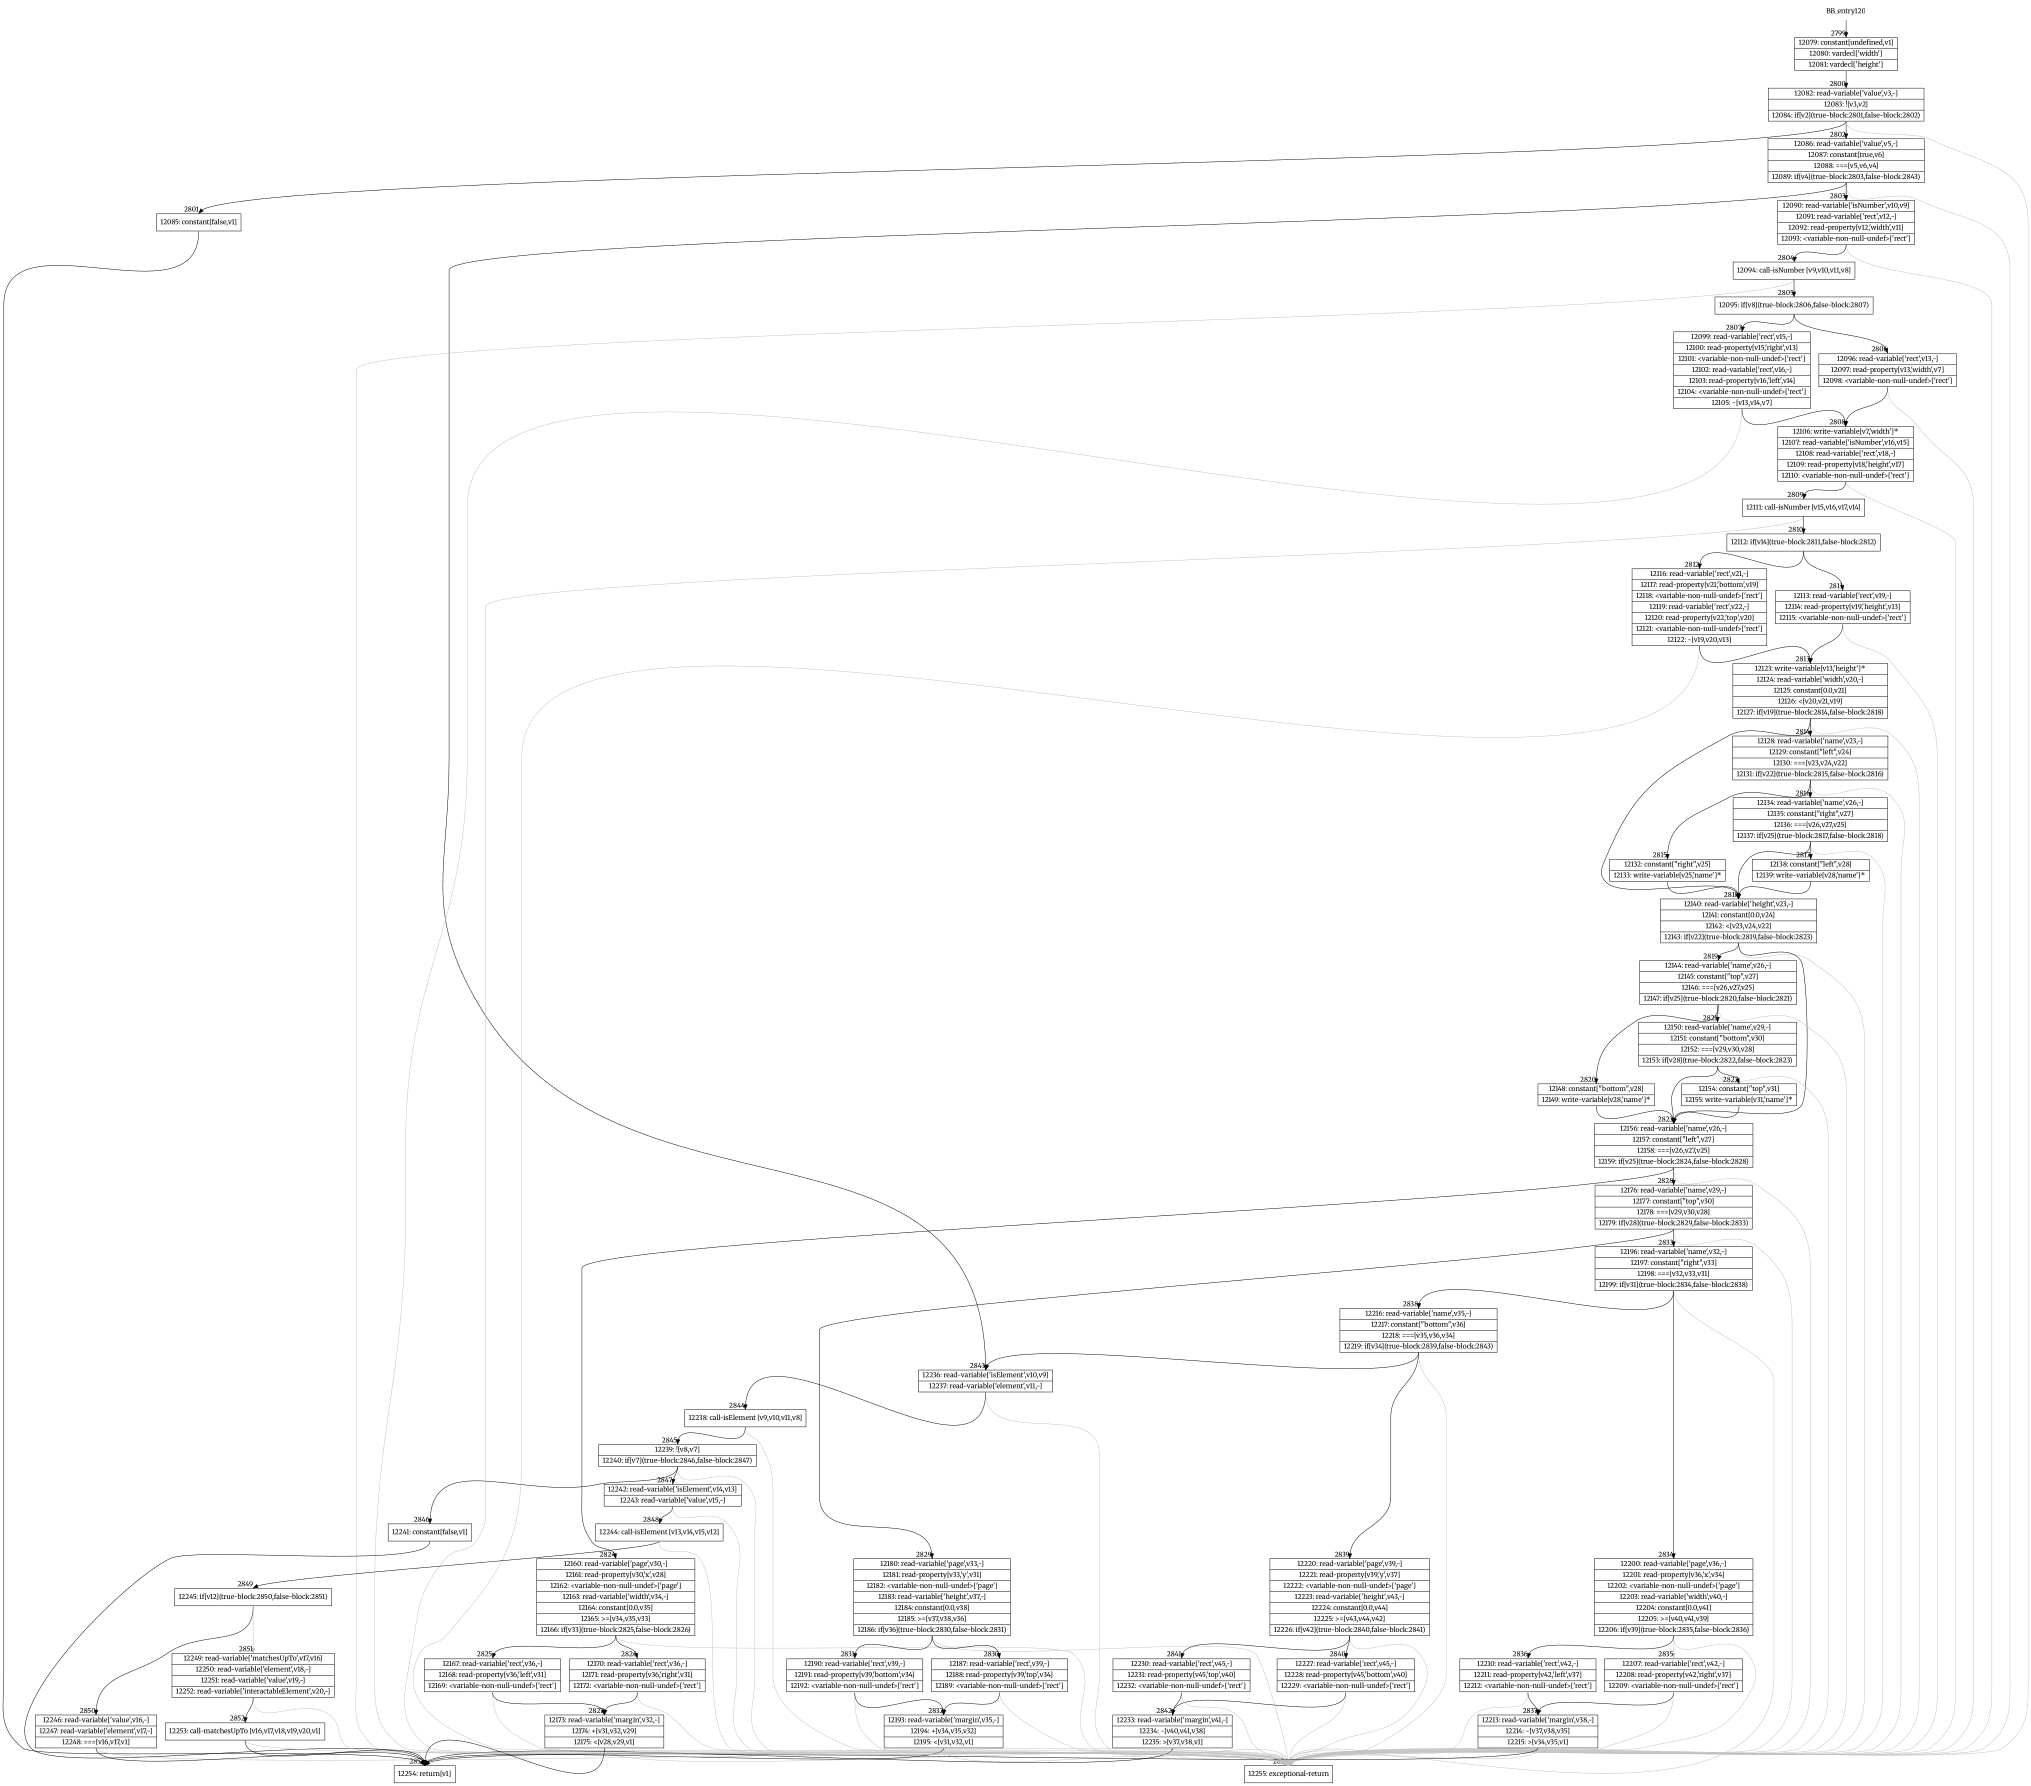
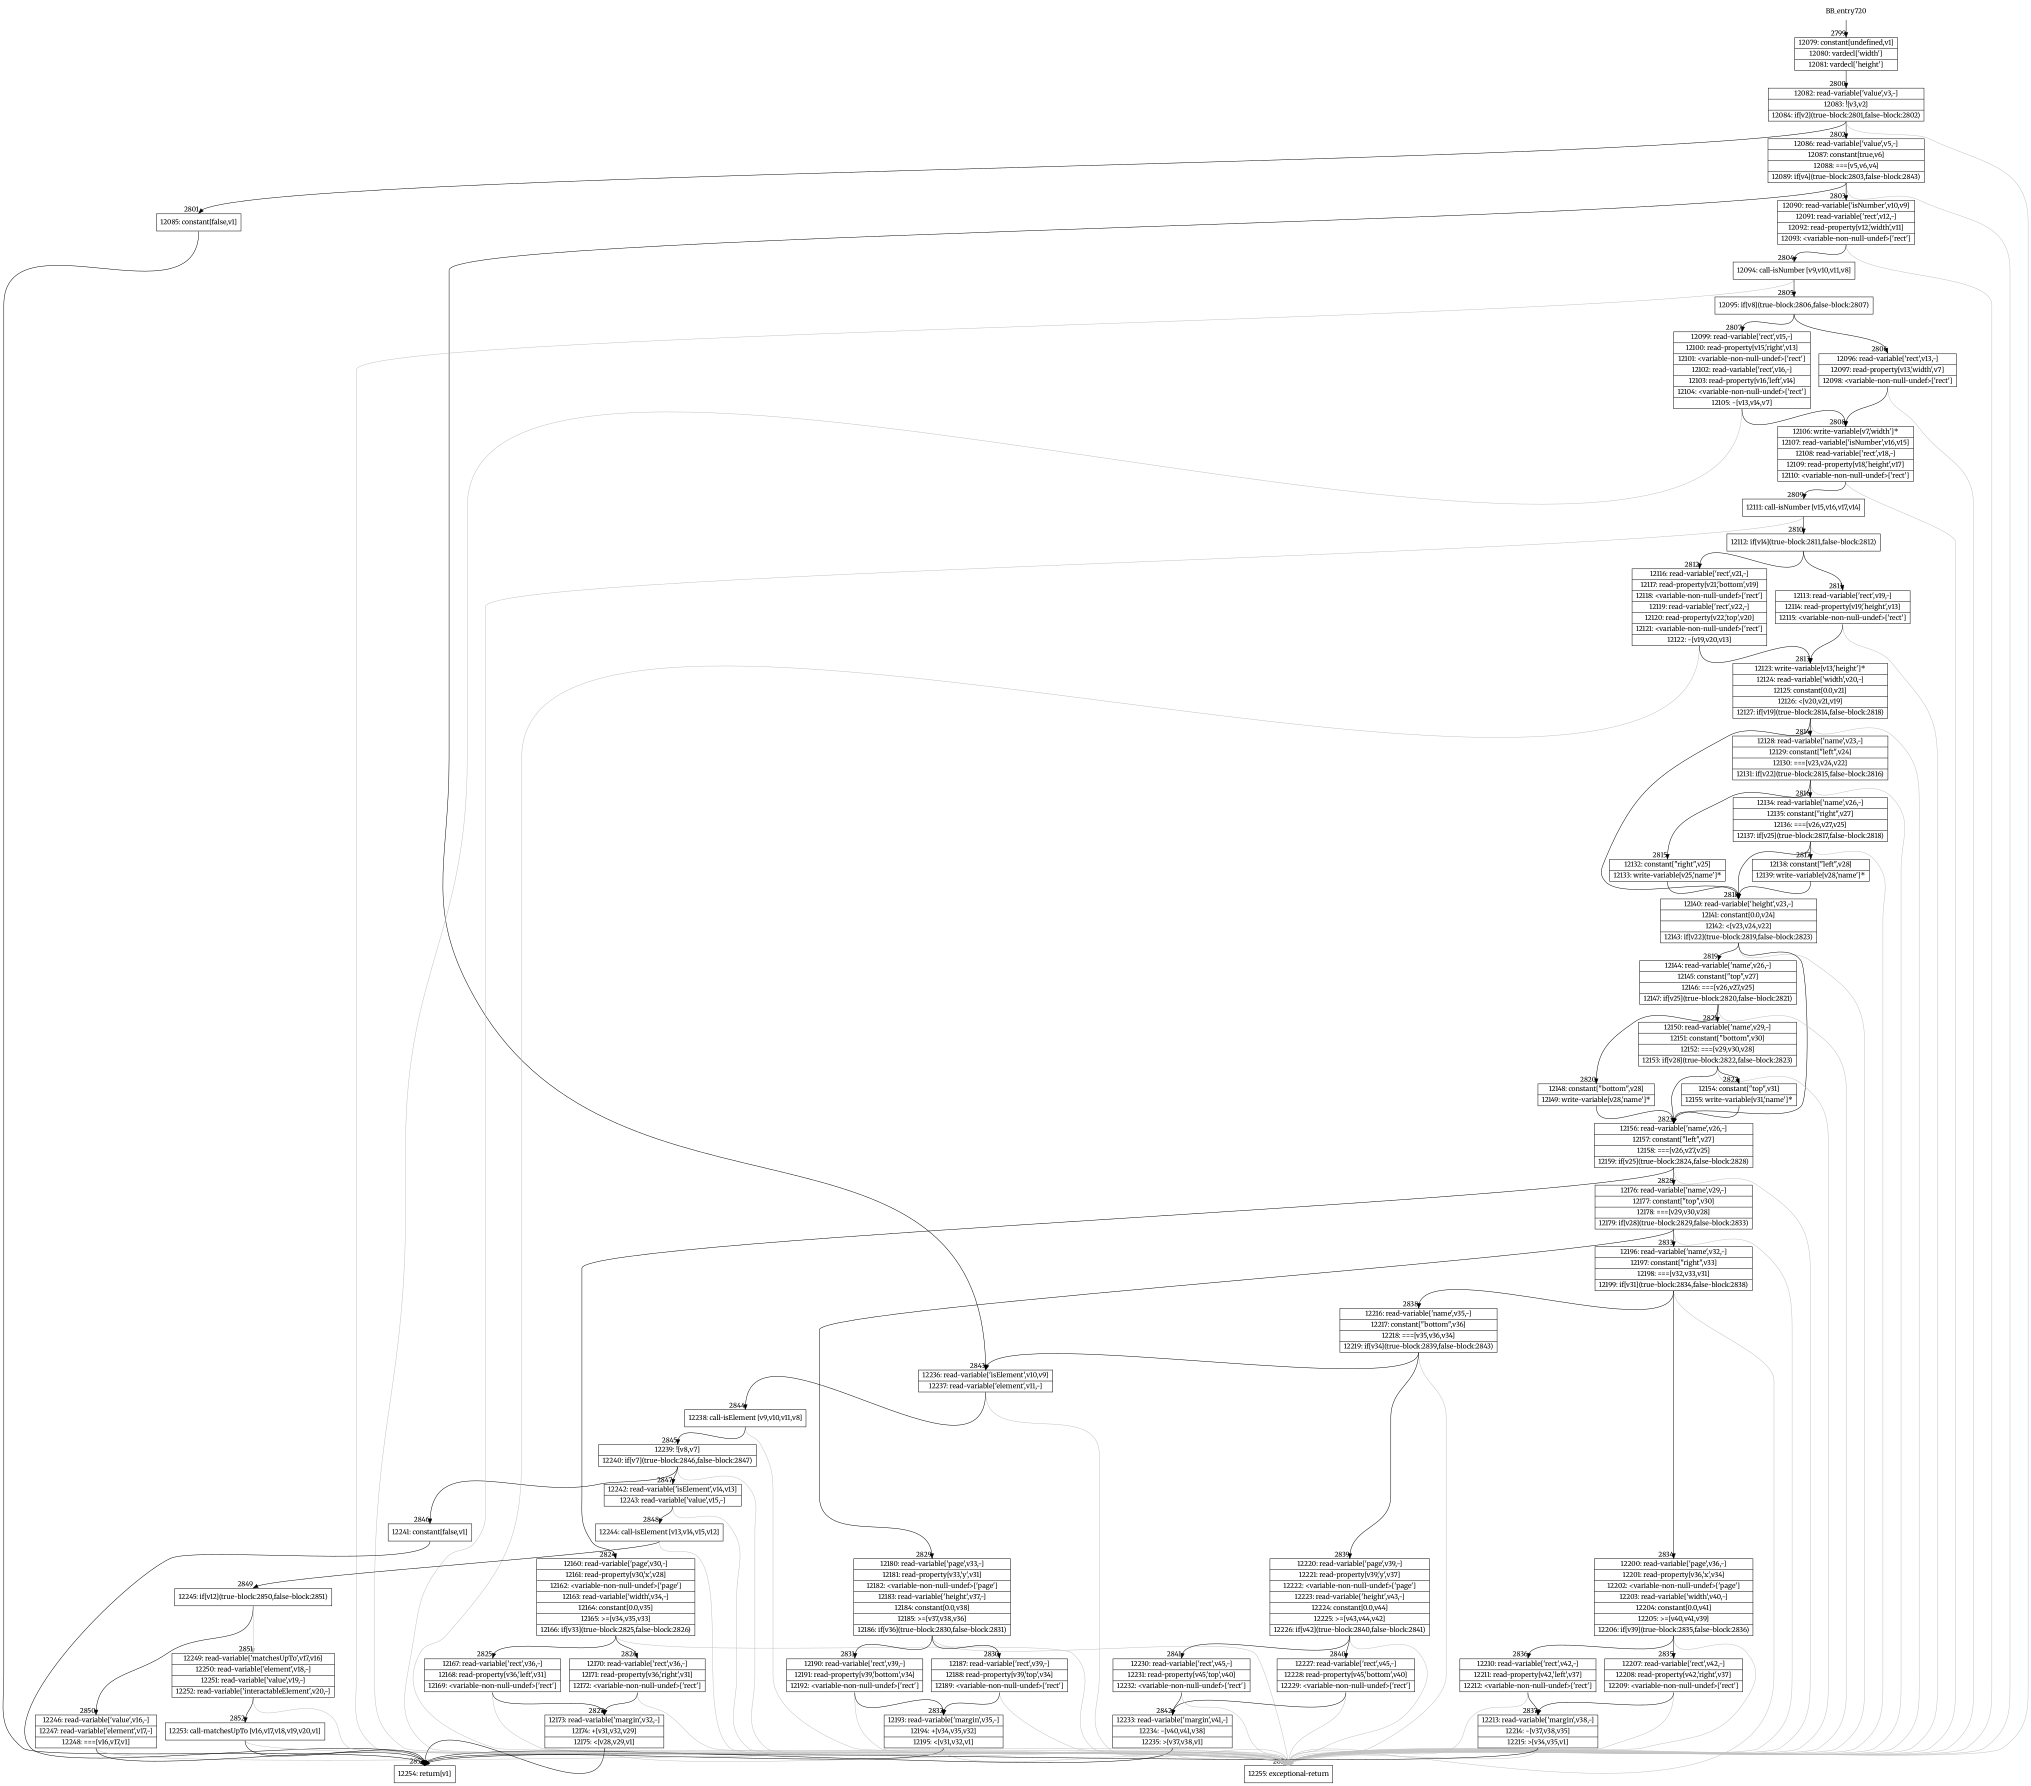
  digraph {
    fontname=Merriweather
    rankdir=TD
    node [fontname=Merriweather shape=record]
    edge [fontname=Merriweather headport=n tailport=s]
-   BB_entry120 [shape=none]
+   BB_entry120 [shape=none label=BB_entry720]
    n2 [label="{12079: constant[undefined,v1]|12080: vardecl['width']|12081: vardecl['height']}"]
    n3 [label="{12082: read-variable['value',v3,-]|12083: ![v3,v2]|12084: if[v2](true-block:2801,false-block:2802)}"]
    n4 [label="{12085: constant[false,v1]}"]
    n5 [label="{12086: read-variable['value',v5,-]|12087: constant[true,v6]|12088: ===[v5,v6,v4]|12089: if[v4](true-block:2803,false-block:2843)}"]
    n6 [label="{12255: exceptional-return}"]
    n7 [label="{12254: return[v1]}"]
    n8 [label="{12090: read-variable['isNumber',v10,v9]|12091: read-variable['rect',v12,-]|12092: read-property[v12,'width',v11]|12093: \<variable-non-null-undef\>['rect']}"]
    n9 [label="{12236: read-variable['isElement',v10,v9]|12237: read-variable['element',v11,-]}"]
    n10 [label="{12094: call-isNumber [v9,v10,v11,v8]}"]
    n11 [label="{12238: call-isElement [v9,v10,v11,v8]}"]
    n12 [label="{12095: if[v8](true-block:2806,false-block:2807)}"]
    n13 [label="{12239: ![v8,v7]|12240: if[v7](true-block:2846,false-block:2847)}"]
    n14 [label="{12096: read-variable['rect',v13,-]|12097: read-property[v13,'width',v7]|12098: \<variable-non-null-undef\>['rect']}"]
    n15 [label="{12099: read-variable['rect',v15,-]|12100: read-property[v15,'right',v13]|12101: \<variable-non-null-undef\>['rect']|12102: read-variable['rect',v16,-]|12103: read-property[v16,'left',v14]|12104: \<variable-non-null-undef\>['rect']|12105: -[v13,v14,v7]}"]
    n16 [label="{12106: write-variable[v7,'width']*|12107: read-variable['isNumber',v16,v15]|12108: read-variable['rect',v18,-]|12109: read-property[v18,'height',v17]|12110: \<variable-non-null-undef\>['rect']}"]
    n17 [label="{12111: call-isNumber [v15,v16,v17,v14]}"]
    n18 [label="{12112: if[v14](true-block:2811,false-block:2812)}"]
    n19 [label="{12113: read-variable['rect',v19,-]|12114: read-property[v19,'height',v13]|12115: \<variable-non-null-undef\>['rect']}"]
    n20 [label="{12116: read-variable['rect',v21,-]|12117: read-property[v21,'bottom',v19]|12118: \<variable-non-null-undef\>['rect']|12119: read-variable['rect',v22,-]|12120: read-property[v22,'top',v20]|12121: \<variable-non-null-undef\>['rect']|12122: -[v19,v20,v13]}"]
    n21 [label="{12123: write-variable[v13,'height']*|12124: read-variable['width',v20,-]|12125: constant[0.0,v21]|12126: \<[v20,v21,v19]|12127: if[v19](true-block:2814,false-block:2818)}"]
    n22 [label="{12128: read-variable['name',v23,-]|12129: constant[\"left\",v24]|12130: ===[v23,v24,v22]|12131: if[v22](true-block:2815,false-block:2816)}"]
    n23 [label="{12140: read-variable['height',v23,-]|12141: constant[0.0,v24]|12142: \<[v23,v24,v22]|12143: if[v22](true-block:2819,false-block:2823)}"]
    n24 [label="{12132: constant[\"right\",v25]|12133: write-variable[v25,'name']*}"]
    n25 [label="{12134: read-variable['name',v26,-]|12135: constant[\"right\",v27]|12136: ===[v26,v27,v25]|12137: if[v25](true-block:2817,false-block:2818)}"]
    n26 [label="{12144: read-variable['name',v26,-]|12145: constant[\"top\",v27]|12146: ===[v26,v27,v25]|12147: if[v25](true-block:2820,false-block:2821)}"]
    n27 [label="{12156: read-variable['name',v26,-]|12157: constant[\"left\",v27]|12158: ===[v26,v27,v25]|12159: if[v25](true-block:2824,false-block:2828)}"]
    n28 [label="{12138: constant[\"left\",v28]|12139: write-variable[v28,'name']*}"]
    n29 [label="{12148: constant[\"bottom\",v28]|12149: write-variable[v28,'name']*}"]
    n30 [label="{12150: read-variable['name',v29,-]|12151: constant[\"bottom\",v30]|12152: ===[v29,v30,v28]|12153: if[v28](true-block:2822,false-block:2823)}"]
    n31 [label="{12160: read-variable['page',v30,-]|12161: read-property[v30,'x',v28]|12162: \<variable-non-null-undef\>['page']|12163: read-variable['width',v34,-]|12164: constant[0.0,v35]|12165: \>=[v34,v35,v33]|12166: if[v33](true-block:2825,false-block:2826)}"]
    n32 [label="{12176: read-variable['name',v29,-]|12177: constant[\"top\",v30]|12178: ===[v29,v30,v28]|12179: if[v28](true-block:2829,false-block:2833)}"]
    n33 [label="{12154: constant[\"top\",v31]|12155: write-variable[v31,'name']*}"]
    n34 [label="{12167: read-variable['rect',v36,-]|12168: read-property[v36,'left',v31]|12169: \<variable-non-null-undef\>['rect']}"]
    n35 [label="{12170: read-variable['rect',v36,-]|12171: read-property[v36,'right',v31]|12172: \<variable-non-null-undef\>['rect']}"]
    n36 [label="{12180: read-variable['page',v33,-]|12181: read-property[v33,'y',v31]|12182: \<variable-non-null-undef\>['page']|12183: read-variable['height',v37,-]|12184: constant[0.0,v38]|12185: \>=[v37,v38,v36]|12186: if[v36](true-block:2830,false-block:2831)}"]
    n37 [label="{12196: read-variable['name',v32,-]|12197: constant[\"right\",v33]|12198: ===[v32,v33,v31]|12199: if[v31](true-block:2834,false-block:2838)}"]
    n38 [label="{12173: read-variable['margin',v32,-]|12174: +[v31,v32,v29]|12175: \<[v28,v29,v1]}"]
    n39 [label="{12187: read-variable['rect',v39,-]|12188: read-property[v39,'top',v34]|12189: \<variable-non-null-undef\>['rect']}"]
    n40 [label="{12190: read-variable['rect',v39,-]|12191: read-property[v39,'bottom',v34]|12192: \<variable-non-null-undef\>['rect']}"]
    n41 [label="{12200: read-variable['page',v36,-]|12201: read-property[v36,'x',v34]|12202: \<variable-non-null-undef\>['page']|12203: read-variable['width',v40,-]|12204: constant[0.0,v41]|12205: \>=[v40,v41,v39]|12206: if[v39](true-block:2835,false-block:2836)}"]
    n42 [label="{12216: read-variable['name',v35,-]|12217: constant[\"bottom\",v36]|12218: ===[v35,v36,v34]|12219: if[v34](true-block:2839,false-block:2843)}"]
    n43 [label="{12193: read-variable['margin',v35,-]|12194: +[v34,v35,v32]|12195: \<[v31,v32,v1]}"]
    n44 [label="{12207: read-variable['rect',v42,-]|12208: read-property[v42,'right',v37]|12209: \<variable-non-null-undef\>['rect']}"]
    n45 [label="{12210: read-variable['rect',v42,-]|12211: read-property[v42,'left',v37]|12212: \<variable-non-null-undef\>['rect']}"]
    n46 [label="{12220: read-variable['page',v39,-]|12221: read-property[v39,'y',v37]|12222: \<variable-non-null-undef\>['page']|12223: read-variable['height',v43,-]|12224: constant[0.0,v44]|12225: \>=[v43,v44,v42]|12226: if[v42](true-block:2840,false-block:2841)}"]
    n47 [label="{12213: read-variable['margin',v38,-]|12214: -[v37,v38,v35]|12215: \>[v34,v35,v1]}"]
    n48 [label="{12227: read-variable['rect',v45,-]|12228: read-property[v45,'bottom',v40]|12229: \<variable-non-null-undef\>['rect']}"]
    n49 [label="{12230: read-variable['rect',v45,-]|12231: read-property[v45,'top',v40]|12232: \<variable-non-null-undef\>['rect']}"]
    n50 [label="{12233: read-variable['margin',v41,-]|12234: -[v40,v41,v38]|12235: \>[v37,v38,v1]}"]
    n51 [label="{12241: constant[false,v1]}"]
    n52 [label="{12242: read-variable['isElement',v14,v13]|12243: read-variable['value',v15,-]}"]
    n53 [label="{12244: call-isElement [v13,v14,v15,v12]}"]
    n54 [label="{12245: if[v12](true-block:2850,false-block:2851)}"]
    n55 [label="{12246: read-variable['value',v16,-]|12247: read-variable['element',v17,-]|12248: ===[v16,v17,v1]}"]
    n56 [label="{12249: read-variable['matchesUpTo',v17,v16]|12250: read-variable['element',v18,-]|12251: read-variable['value',v19,-]|12252: read-variable['interactableElement',v20,-]}"]
    n57 [label="{12253: call-matchesUpTo [v16,v17,v18,v19,v20,v1]}"]
    BB_entry120 -> n2 [headlabel="    2799"]
    n2 -> n3 [headlabel="      2800"]
    n3 -> n4 [headlabel="      2801"]
    n3 -> n5 [headlabel="      2802"]
    n3 -> n6 [color=gray headlabel="      2854"]
    n4 -> n7 [headlabel="      2853"]
    n5 -> n6 [color=gray]
    n5 -> n8 [headlabel="      2803"]
    n5 -> n9 [headlabel="      2843"]
    n8 -> n6 [color=gray]
    n8 -> n10 [headlabel="      2804"]
    n9 -> n6 [color=gray]
    n9 -> n11 [headlabel="      2844"]
    n10 -> n6 [color=gray]
    n10 -> n12 [headlabel="      2805"]
    n11 -> n6 [color=gray]
    n11 -> n13 [headlabel="      2845"]
    n12 -> n14 [headlabel="      2806"]
    n12 -> n15 [headlabel="      2807"]
    n13 -> n6 [color=gray]
    n13 -> n51 [headlabel="      2846"]
    n13 -> n52 [headlabel="      2847"]
    n14 -> n6 [color=gray]
    n14 -> n16 [headlabel="      2808"]
    n15 -> n6 [color=gray]
    n15 -> n16
    n16 -> n6 [color=gray]
    n16 -> n17 [headlabel="      2809"]
    n17 -> n6 [color=gray]
    n17 -> n18 [headlabel="      2810"]
    n18 -> n19 [headlabel="      2811"]
    n18 -> n20 [headlabel="      2812"]
    n19 -> n6 [color=gray]
    n19 -> n21 [headlabel="      2813"]
    n20 -> n6 [color=gray]
    n20 -> n21
    n21 -> n6 [color=gray]
    n21 -> n22 [headlabel="      2814"]
    n21 -> n23 [headlabel="      2818"]
    n22 -> n6 [color=gray]
    n22 -> n24 [headlabel="      2815"]
    n22 -> n25 [headlabel="      2816"]
    n23 -> n6 [color=gray]
    n23 -> n26 [headlabel="      2819"]
    n23 -> n27 [headlabel="      2823"]
    n24 -> n23
    n25 -> n6 [color=gray]
    n25 -> n23
    n25 -> n28 [headlabel="      2817"]
    n26 -> n6 [color=gray]
    n26 -> n29 [headlabel="      2820"]
    n26 -> n30 [headlabel="      2821"]
    n27 -> n6 [color=gray]
    n27 -> n31 [headlabel="      2824"]
    n27 -> n32 [headlabel="      2828"]
    n28 -> n23
    n29 -> n27
    n30 -> n6 [color=gray]
    n30 -> n27
    n30 -> n33 [headlabel="      2822"]
    n31 -> n6 [color=gray]
    n31 -> n34 [headlabel="      2825"]
    n31 -> n35 [headlabel="      2826"]
    n32 -> n6 [color=gray]
    n32 -> n36 [headlabel="      2829"]
    n32 -> n37 [headlabel="      2833"]
    n33 -> n27
    n34 -> n6 [color=gray]
    n34 -> n38 [headlabel="      2827"]
    n35 -> n6 [color=gray]
    n35 -> n38
    n36 -> n6 [color=gray]
    n36 -> n39 [headlabel="      2830"]
    n36 -> n40 [headlabel="      2831"]
    n37 -> n6 [color=gray]
    n37 -> n41 [headlabel="      2834"]
    n37 -> n42 [headlabel="      2838"]
    n38 -> n6 [color=gray]
    n38 -> n7
    n39 -> n6 [color=gray]
    n39 -> n43 [headlabel="      2832"]
    n40 -> n6 [color=gray]
    n40 -> n43
    n41 -> n6 [color=gray]
-   n41 -> n44 [headlabel="      2835" color=gray]
+   n41 -> n44 [headlabel="      2835"]
    n41 -> n45 [headlabel="      2836"]
    n42 -> n6 [color=gray]
    n42 -> n9
    n42 -> n46 [headlabel="      2839"]
    n43 -> n6 [color=gray]
    n43 -> n7
    n44 -> n6 [color=gray]
    n44 -> n47 [headlabel="      2837"]
    n45 -> n6 [color=gray]
    n45 -> n47
    n46 -> n6 [color=gray]
    n46 -> n48 [headlabel="      2840"]
    n46 -> n49 [headlabel="      2841"]
    n47 -> n6 [color=gray]
    n47 -> n7
    n48 -> n6 [color=gray]
    n48 -> n50 [headlabel="      2842"]
    n49 -> n6 [color=gray]
    n49 -> n50
    n50 -> n6 [color=gray]
    n50 -> n7
    n51 -> n7
    n52 -> n6 [color=gray]
    n52 -> n53 [headlabel="      2848"]
    n53 -> n6 [color=gray]
    n53 -> n54 [headlabel="      2849"]
    n54 -> n55 [headlabel="      2850"]
    n54 -> n56 [color=gray headlabel="      2851"]
    n55 -> n6 [color=gray]
    n55 -> n7
    n56 -> n6 [color=gray]
    n56 -> n57 [headlabel="      2852"]
    n57 -> n6 [color=gray]
    n57 -> n7
  }
